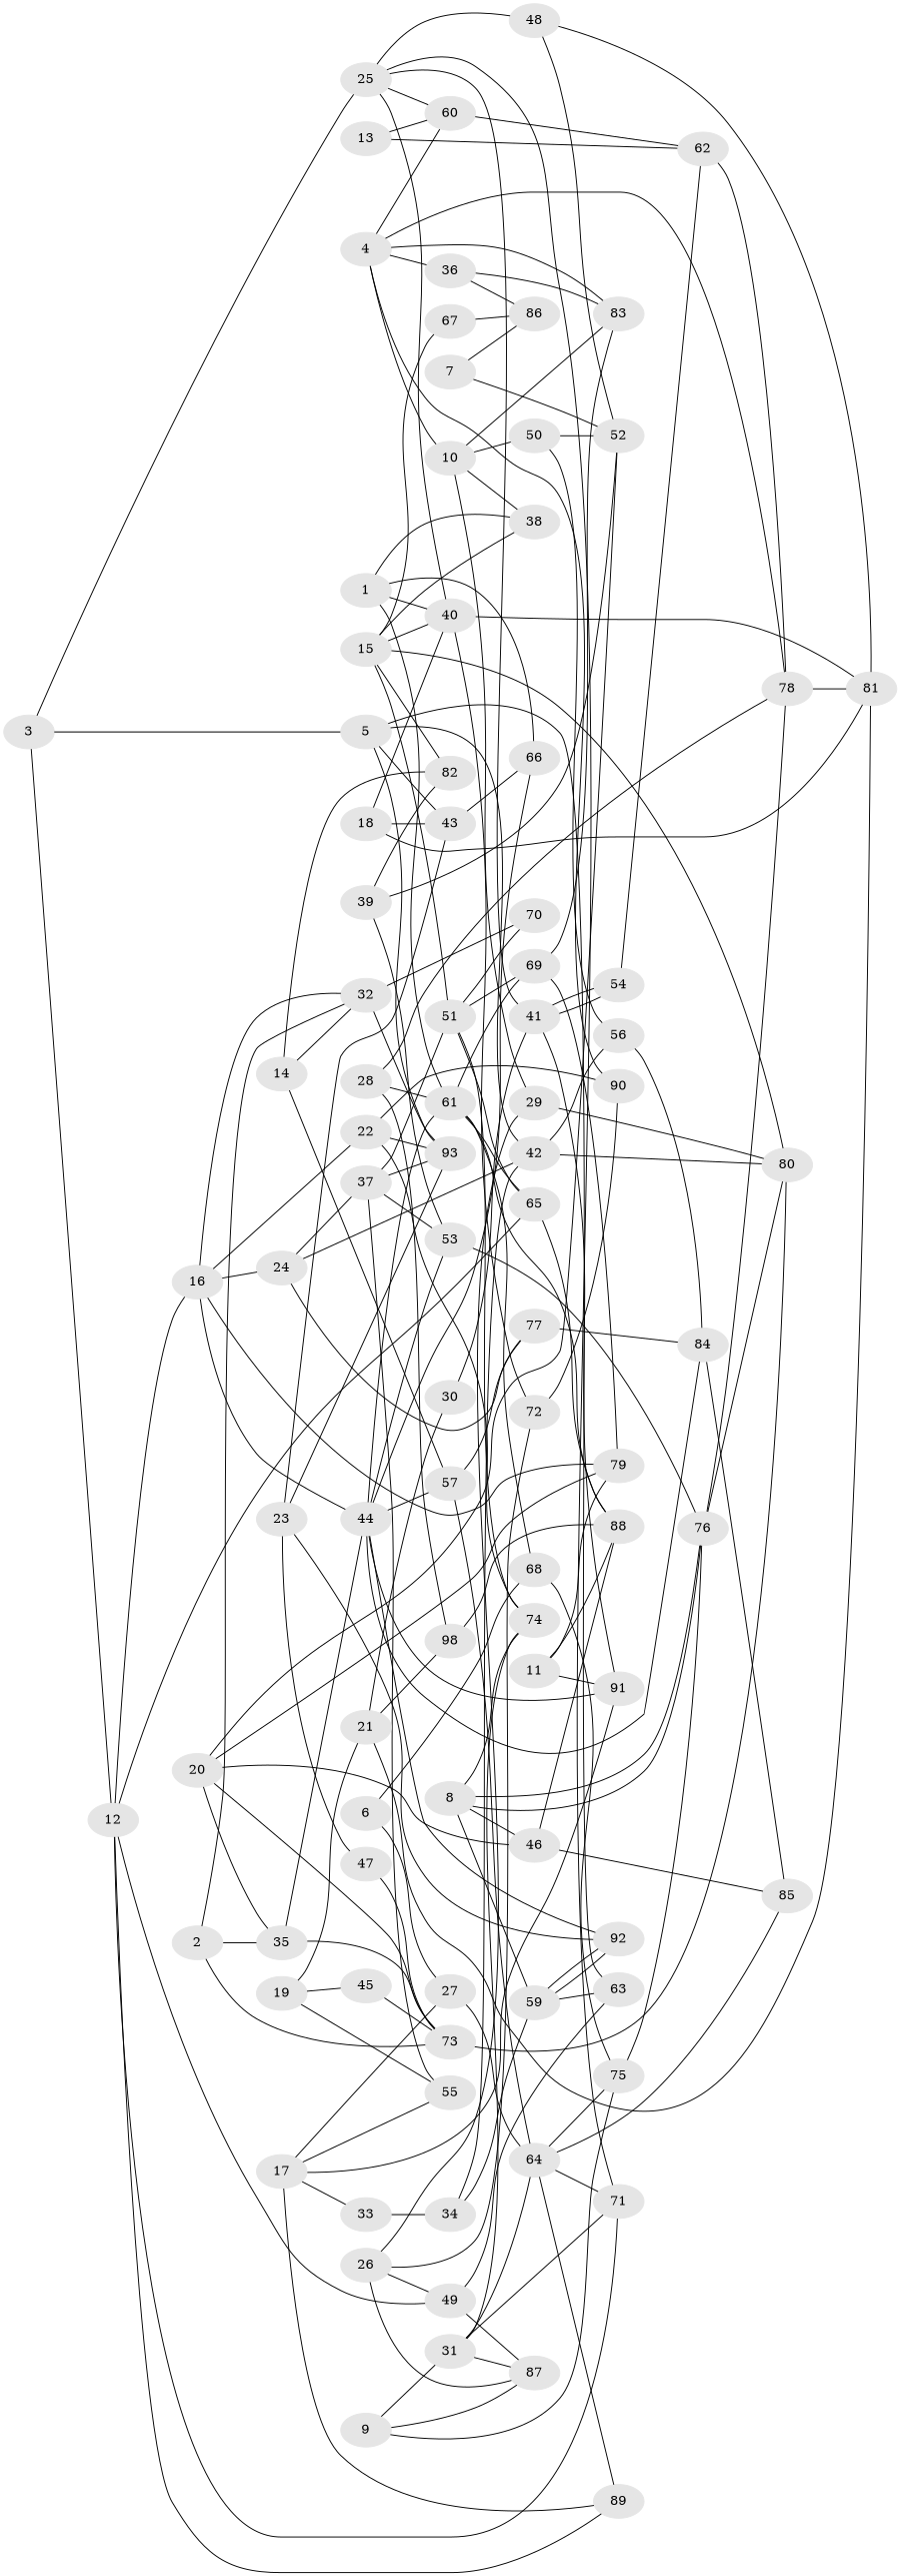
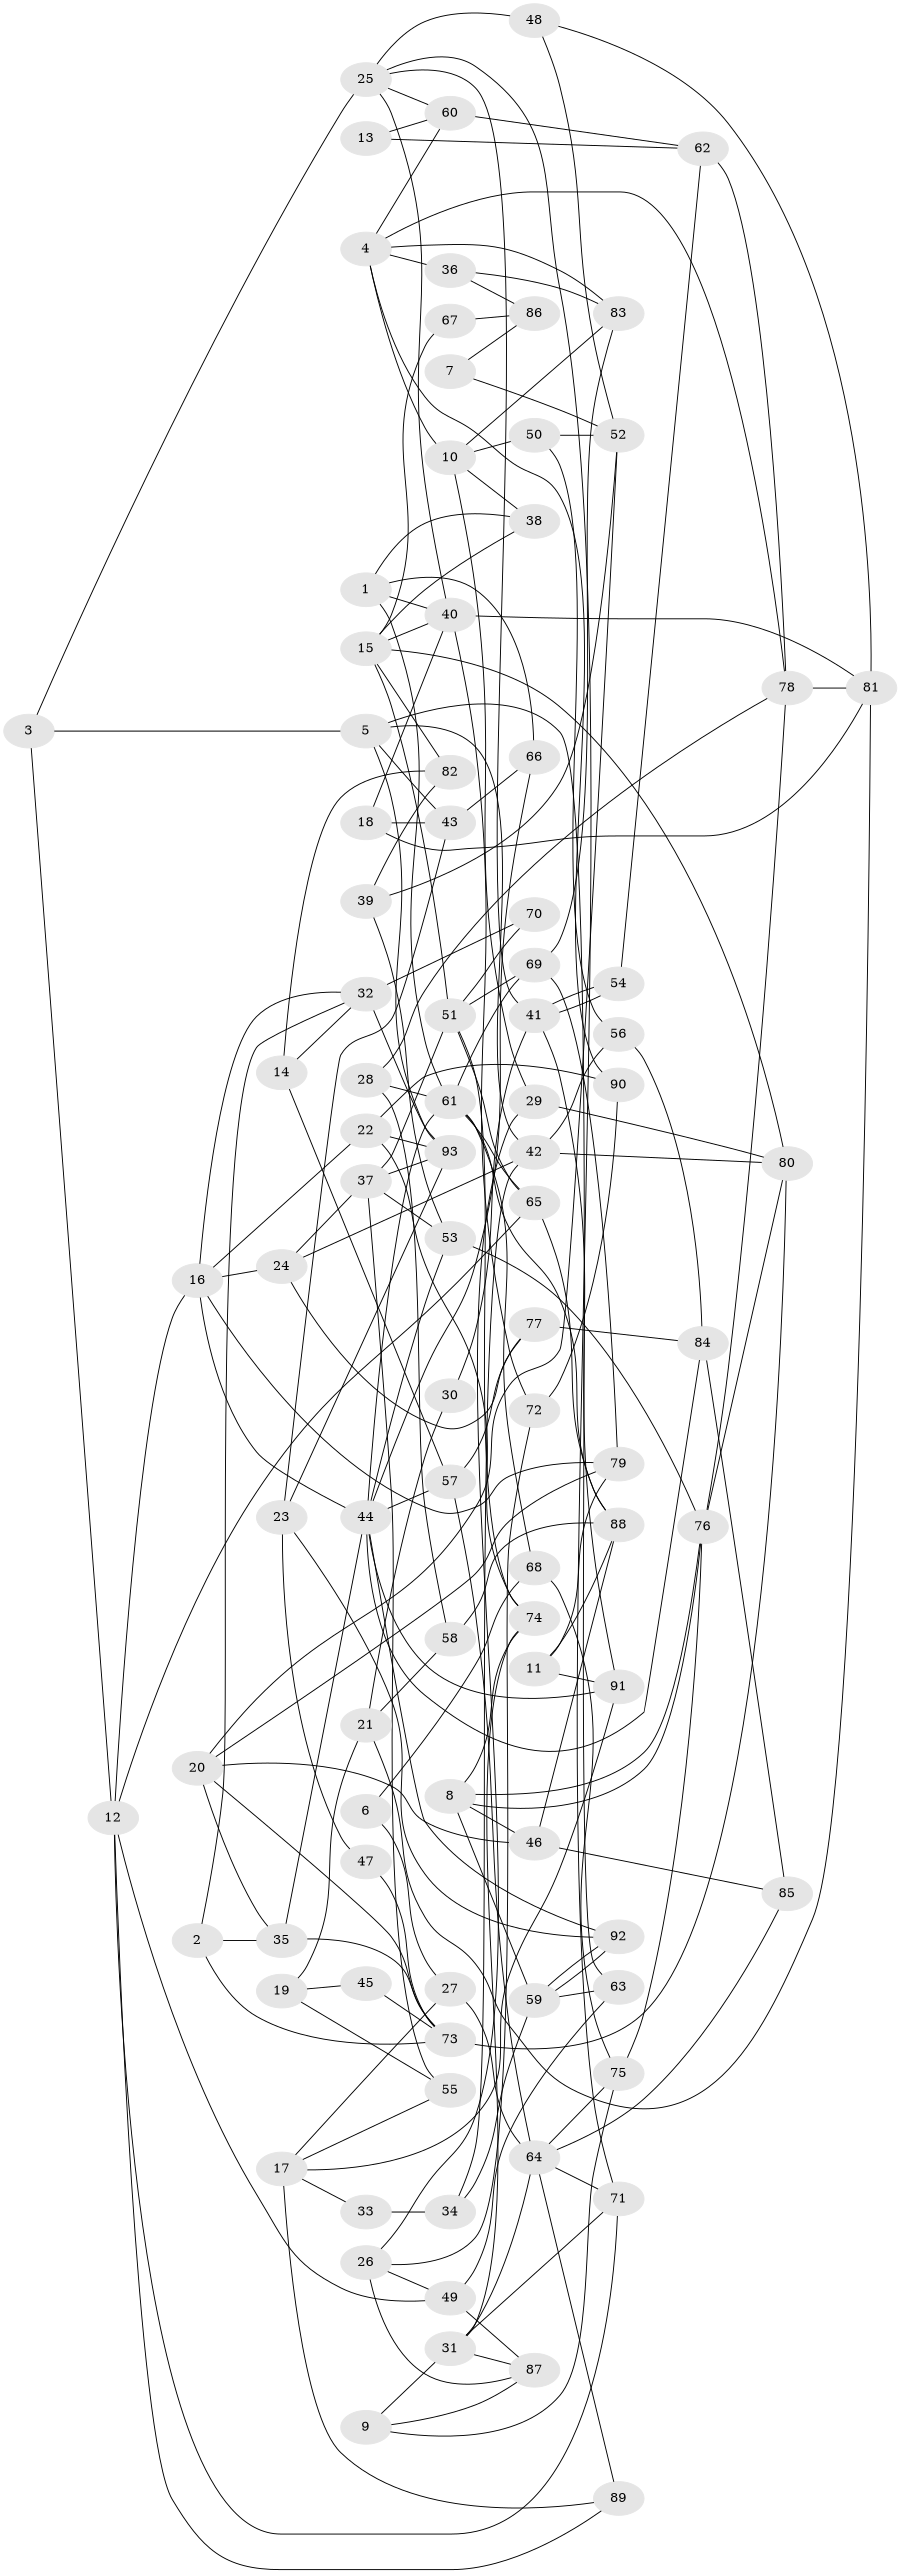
  graph {
    rankdir=LR
    node [color=gray90 style=filled]
    1
    38
    40
    61
    66
    81
    72
    68
    88
    65
    69
    2
    32
    35
    73
    93
    70
    44
    80
    3
    5
    12
    25
    42
    43
    63
    16
    49
    71
    89
    60
    41
    48
    4
    10
    36
    78
    83
    90
    29
    50
    86
    62
    56
    6
    27
    64
    75
    7
    52
    8
    46
    59
    74
    76
    85
    92
    9
    87
    31
    11
    79
    91
    22
    24
    13
    14
    57
    82
    77
    15
    51
    67
    37
    53
    84
    17
    33
    55
    34
    18
    19
    21
    45
    30
-   58 [label=98]
+   58
    20
    23
    47
    54
    26
    28
    39
    1 -- 38
    1 -- 40
    1 -- 61
    1 -- 66
    40 -- 81
    40 -- 72
    61 -- 68
    61 -- 88
    61 -- 65
    61 -- 69
    72 -- 90
    68 -- 75
    65 -- 88
    69 -- 83
    69 -- 79
    2 -- 32
    2 -- 35
    2 -- 73
    32 -- 93
    32 -- 70
    35 -- 73
    35 -- 44
    73 -- 80
    44 -- 61
    44 -- 66
    44 -- 92
    44 -- 91
    44 -- 57
    44 -- 53
    44 -- 84
    3 -- 5
    3 -- 12
    3 -- 25
    5 -- 93
    5 -- 42
    5 -- 43
    5 -- 63
    12 -- 65
    12 -- 16
    12 -- 49
    12 -- 71
    12 -- 89
    25 -- 40
    25 -- 71
    25 -- 60
    25 -- 41
    25 -- 48
    42 -- 80
    42 -- 56
    43 -- 66
    16 -- 32
    16 -- 44
    16 -- 79
    16 -- 22
    16 -- 24
    49 -- 63
    49 -- 87
    60 -- 62
    41 -- 91
    41 -- 54
    41 -- 54
    48 -- 81
    48 -- 52
    4 -- 60
    4 -- 10
    4 -- 36
    4 -- 78
    4 -- 83
    4 -- 90
    10 -- 38
    10 -- 83
    10 -- 29
    10 -- 50
    36 -- 83
    36 -- 86
    78 -- 81
    29 -- 80
    50 -- 56
    50 -- 52
    62 -- 78
    56 -- 84
    6 -- 68
    6 -- 27
    27 -- 64
    64 -- 71
    64 -- 89
    64 -- 75
    64 -- 85
    75 -- 76
    7 -- 86
    7 -- 52
    8 -- 46
    8 -- 59
    8 -- 74
    8 -- 76
    8 -- 76
    46 -- 88
    46 -- 85
    59 -- 63
    59 -- 92
    59 -- 92
    76 -- 80
    76 -- 78
    9 -- 75
    9 -- 87
    9 -- 31
    31 -- 71
    31 -- 64
    31 -- 74
    31 -- 87
    11 -- 88
    11 -- 79
    11 -- 91
    22 -- 93
    22 -- 90
    22 -- 74
    24 -- 42
    24 -- 77
    24 -- 37
    13 -- 60
    13 -- 62
    14 -- 32
    14 -- 57
    14 -- 82
    57 -- 64
    57 -- 77
    77 -- 84
    15 -- 38
    15 -- 40
    15 -- 80
    15 -- 82
    15 -- 51
    15 -- 67
    51 -- 65
    51 -- 69
    51 -- 70
    51 -- 74
    67 -- 86
    37 -- 93
    37 -- 51
    37 -- 53
    37 -- 55
    53 -- 76
    84 -- 85
    17 -- 89
    17 -- 27
    17 -- 91
    17 -- 33
    17 -- 55
    33 -- 34
    34 -- 42
    34 -- 59
    18 -- 40
    18 -- 81
    18 -- 43
    19 -- 55
    19 -- 21
    19 -- 45
    21 -- 81
    21 -- 30
    21 -- 58
    45 -- 73
    30 -- 41
    58 -- 88
    20 -- 35
    20 -- 73
    20 -- 52
    20 -- 46
    20 -- 79
    23 -- 93
    23 -- 43
    23 -- 92
    23 -- 47
    47 -- 73
    54 -- 62
    26 -- 72
    26 -- 49
    26 -- 29
    26 -- 87
    28 -- 61
    28 -- 78
    28 -- 58
    39 -- 52
    39 -- 82
    39 -- 53
  }
